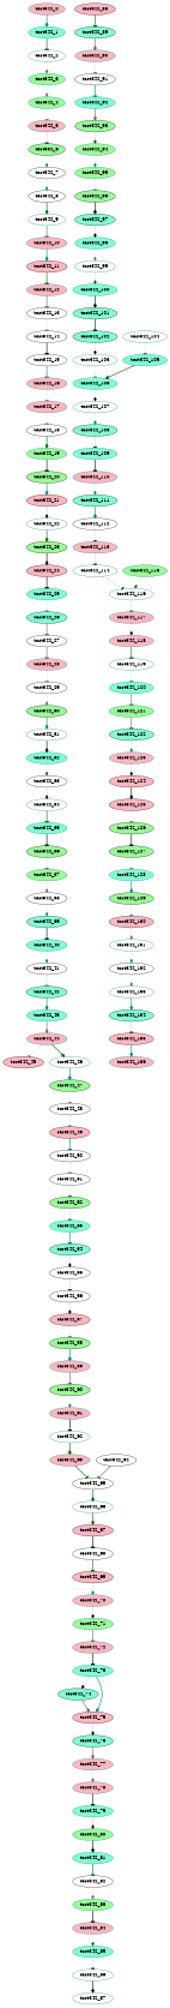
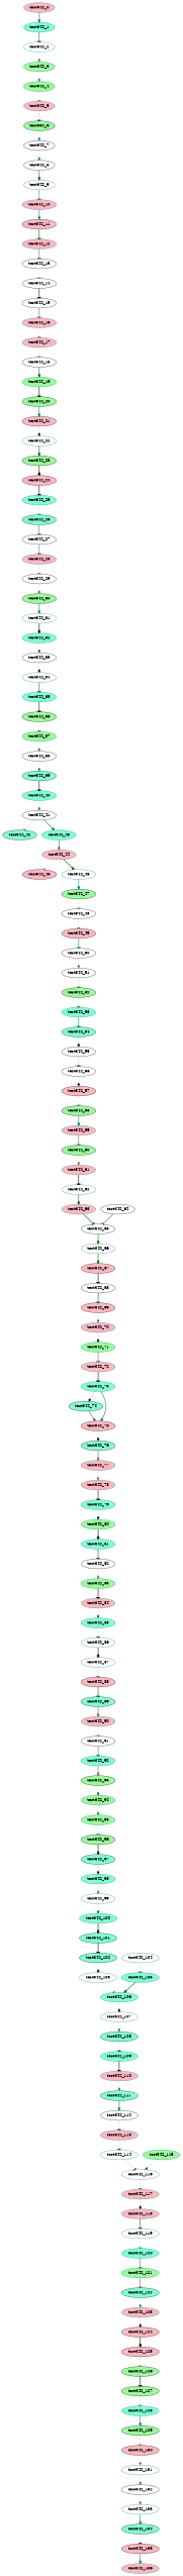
  digraph {
    node [color=teal fillcolor=white style=filled]
    edge [arrowhead=diamond color=black style=dotted]
    test342_0 [fillcolor=lightpink]
    test342_1 [fillcolor=aquamarine]
    test342_2
    test342_3 [fillcolor=palegreen]
    test342_4 [fillcolor=palegreen]
    test342_5 [fillcolor=lightpink]
    n7 [color=black fillcolor=palegreen label=test332_6]
    test342_7 [color=black]
    test342_8 [color=black]
    test342_9
    test342_10 [fillcolor=lightpink]
    test342_11 [color=black fillcolor=lightpink]
    test342_12 [fillcolor=lightpink]
    test342_13 [color=black]
    test342_14 [color=black]
    test342_15 [color=black]
    test342_16 [fillcolor=lightpink]
    test342_17 [fillcolor=lightpink]
    test342_18 [color=black]
    test342_19 [fillcolor=palegreen]
    test342_20 [color=black fillcolor=palegreen]
    test342_21 [color=black fillcolor=lightpink]
    test342_22
    test342_23 [color=black fillcolor=palegreen]
    test342_24 [color=black fillcolor=lightpink]
    test342_25 [fillcolor=aquamarine]
    test342_26 [color=black fillcolor=aquamarine]
    test342_27 [color=black]
    test342_28 [fillcolor=lightpink]
    test342_29 [color=black]
    test342_30 [color=black fillcolor=palegreen]
    test342_31
    test342_32 [fillcolor=aquamarine]
    test342_33 [color=black]
    test342_34
    test342_35 [fillcolor=aquamarine]
    test342_36 [color=black fillcolor=palegreen]
    test342_37 [fillcolor=palegreen]
    test342_38 [color=black]
    test342_39 [color=black fillcolor=aquamarine]
    test342_40 [fillcolor=aquamarine]
    test342_41 [color=black]
    test342_42 [color=black fillcolor=aquamarine]
    test342_43 [fillcolor=aquamarine]
    test342_44 [fillcolor=lightpink]
    test342_45 [color=black fillcolor=lightpink]
    test342_46
    test342_47 [color=black fillcolor=palegreen]
    test342_48 [color=black]
    test342_49 [color=black fillcolor=lightpink]
    test342_50 [color=black]
    test342_51 [color=black]
    test342_52 [color=black fillcolor=palegreen]
    test342_53 [fillcolor=aquamarine]
    test342_54 [color=black fillcolor=aquamarine]
    test342_55 [color=black]
    test342_56 [color=black]
    test342_57 [color=black fillcolor=lightpink]
    test342_58 [color=black fillcolor=palegreen]
    test342_59 [fillcolor=lightpink]
    test342_60 [color=black fillcolor=palegreen]
    test342_61 [fillcolor=lightpink]
    test342_62
    test342_63 [fillcolor=lightpink]
    test342_65 [color=black]
    test342_64 [color=black]
    test342_66
    test342_67 [color=black fillcolor=lightpink]
    test342_68 [color=black]
    test342_69 [color=black fillcolor=lightpink]
    test342_70 [fillcolor=lightpink]
    test342_71 [fillcolor=palegreen]
    test342_72 [fillcolor=lightpink]
    test342_73 [fillcolor=aquamarine]
    test342_74 [color=black fillcolor=aquamarine]
    test342_75 [color=black fillcolor=lightpink]
    test342_76 [color=black fillcolor=aquamarine]
    test342_77 [fillcolor=lightpink]
    test342_78 [fillcolor=lightpink]
    test342_79 [fillcolor=aquamarine]
    test342_80 [fillcolor=palegreen]
    test342_81 [fillcolor=aquamarine]
    test342_82 [color=black]
    test342_83 [fillcolor=palegreen]
    test342_84 [fillcolor=lightpink]
    test342_85 [fillcolor=aquamarine]
    test342_86
    test342_87
    test342_88 [color=black fillcolor=lightpink]
    test342_89 [color=black fillcolor=aquamarine]
    test342_90 [fillcolor=lightpink]
    test342_91 [color=black]
    test342_92 [fillcolor=aquamarine]
    test342_93 [color=black fillcolor=palegreen]
    test342_94 [fillcolor=palegreen]
    test342_95 [fillcolor=palegreen]
    test342_96 [color=black fillcolor=palegreen]
    test342_97 [color=black fillcolor=aquamarine]
    test342_98 [fillcolor=aquamarine]
    test342_99
    test342_100 [fillcolor=aquamarine]
    test342_101 [color=black fillcolor=aquamarine]
    test342_102 [color=black fillcolor=aquamarine]
    test342_103
    test342_106 [fillcolor=aquamarine]
    test342_105 [fillcolor=aquamarine]
    test342_104
    test342_107
    test342_108 [color=black fillcolor=aquamarine]
    test342_109 [fillcolor=aquamarine]
    test342_110 [fillcolor=lightpink]
    test342_111 [color=black fillcolor=aquamarine]
    test342_112 [color=black]
    test342_113 [fillcolor=lightpink]
    test342_114
    test342_116
    test342_115 [fillcolor=palegreen]
    test342_117 [fillcolor=lightpink]
    test342_118 [fillcolor=lightpink]
    test342_119
    test342_120 [fillcolor=aquamarine]
    test342_121 [fillcolor=palegreen]
    test342_122 [color=black fillcolor=aquamarine]
    test342_123 [fillcolor=lightpink]
    test342_124 [color=black fillcolor=lightpink]
    test342_125 [color=black fillcolor=lightpink]
    test342_126 [color=black fillcolor=palegreen]
    test342_127 [color=black fillcolor=palegreen]
    test342_128 [fillcolor=aquamarine]
    test342_129 [color=black fillcolor=palegreen]
    test342_130 [color=black fillcolor=lightpink]
    test342_131
    test342_132 [color=black]
    test342_133
    test342_134 [color=black fillcolor=aquamarine]
    test342_135 [color=black fillcolor=lightpink]
    test342_136 [fillcolor=lightpink]
    test342_0 -> test342_1 [color=teal style=bold]
    test342_1 -> test342_2 [arrowhead=tee color=darkgreen style=bold]
    test342_2 -> test342_3 [color=gray40]
    test342_3 -> test342_4 [color=gray40]
    test342_4 -> test342_5 [arrowhead=tee color=gray40]
    test342_5 -> n7 [arrowhead=tee]
    n7 -> test342_7 [color=teal]
    test342_7 -> test342_8 [color=teal]
    test342_8 -> test342_9 [color=darkgreen style=bold]
    test342_9 -> test342_10 [arrowhead=tee color=gray40 style=bold]
    test342_10 -> test342_11 [color=teal style=bold]
    test342_11 -> test342_12 [arrowhead=tee color=darkgreen style=bold]
    test342_12 -> test342_13 [arrowhead=tee color=gray40 style=bold]
    test342_13 -> test342_14 [arrowhead=tee color=gray40]
    test342_14 -> test342_15 [arrowhead=tee style=bold]
    test342_15 -> test342_16 [arrowhead=tee color=gray40 style=bold]
    test342_16 -> test342_17 [arrowhead=tee color=gray40]
    test342_17 -> test342_18 [arrowhead=tee color=gray40]
    test342_18 -> test342_19 [color=darkgreen style=bold]
    test342_19 -> test342_20 [arrowhead=tee style=bold]
    test342_20 -> test342_21 [color=teal style=bold]
    test342_21 -> test342_22
    test342_22 -> test342_23 [color=darkgreen style=bold]
    test342_23 -> test342_24 [style=bold]
    test342_24 -> test342_25 [arrowhead=tee style=bold]
    test342_25 -> test342_26 [arrowhead=tee color=teal]
    test342_26 -> test342_27 [arrowhead=tee color=gray40 style=bold]
    test342_27 -> test342_28 [arrowhead=tee color=gray40 style=bold]
    test342_28 -> test342_29 [arrowhead=tee color=gray40]
    test342_29 -> test342_30 [color=gray40]
    test342_30 -> test342_31 [color=teal style=bold]
    test342_31 -> test342_32 [style=bold]
    test342_32 -> test342_33 [color=darkgreen]
    test342_33 -> test342_34
    test342_34 -> test342_35 [arrowhead=tee color=darkgreen style=bold]
    test342_35 -> test342_36 [arrowhead=tee style=bold]
    test342_36 -> test342_37 [arrowhead=tee color=darkgreen]
    test342_37 -> test342_38 [color=gray40]
    test342_38 -> test342_39 [color=teal]
    test342_39 -> test342_40 [arrowhead=tee style=bold]
    test342_40 -> test342_41 [color=teal]
    test342_41 -> test342_42 [arrowhead=tee color=teal]
-   test342_42 -> test342_43 [color=teal style=bold]
+   test342_41 -> test342_43 [color=teal style=bold]
    test342_43 -> test342_44 [color=gray40 style=bold]
    test342_44 -> test342_45 [arrowhead=tee color=gray40]
    test342_44 -> test342_46 [color=darkgreen style=bold]
    test342_46 -> test342_47 [color=teal style=bold]
    test342_47 -> test342_48 [arrowhead=tee color=gray40]
    test342_48 -> test342_49 [arrowhead=tee color=teal]
    test342_49 -> test342_50 [arrowhead=tee color=teal style=bold]
-   test342_50 -> test342_51 [arrowhead=tee color=gray40]
+   test342_50 -> test342_51 [color=gray40]
    test342_51 -> test342_52 [arrowhead=tee color=darkgreen]
    test342_52 -> test342_53 [arrowhead=tee color=darkgreen]
    test342_53 -> test342_54 [arrowhead=tee color=teal style=bold]
    test342_54 -> test342_55
    test342_55 -> test342_56 [arrowhead=tee]
    test342_56 -> test342_57
    test342_57 -> test342_58 [arrowhead=tee color=gray40]
    test342_58 -> test342_59 [color=teal style=bold]
    test342_59 -> test342_60 [arrowhead=tee color=gray40 style=bold]
    test342_60 -> test342_61 [color=gray40]
    test342_61 -> test342_62 [arrowhead=tee style=bold]
    test342_62 -> test342_63 [color=darkgreen style=bold]
    test342_63 -> test342_65 [arrowhead=tee color=darkgreen style=bold]
    test342_65 -> test342_66 [color=darkgreen style=bold]
    test342_64 -> test342_65 [arrowhead=tee color=gray40 style=bold]
    test342_66 -> test342_67 [color=darkgreen style=bold]
    test342_67 -> test342_68 [arrowhead=tee style=bold]
    test342_68 -> test342_69 [arrowhead=tee color=darkgreen style=bold]
    test342_69 -> test342_70 [color=teal]
    test342_70 -> test342_71
    test342_71 -> test342_72 [arrowhead=tee color=gray40 style=bold]
    test342_72 -> test342_73 [arrowhead=tee style=bold]
    test342_73 -> test342_74
    test342_73 -> test342_75 [color=teal style=bold]
    test342_74 -> test342_75 [color=gray40 style=bold]
    test342_75 -> test342_76
    test342_76 -> test342_77 [color=gray40 style=bold]
    test342_77 -> test342_78 [color=gray40]
    test342_78 -> test342_79 [arrowhead=tee style=bold]
    test342_79 -> test342_80
    test342_80 -> test342_81 [style=bold]
    test342_81 -> test342_82 [arrowhead=tee color=darkgreen style=bold]
    test342_82 -> test342_83 [color=gray40]
    test342_83 -> test342_84 [arrowhead=tee style=bold]
    test342_84 -> test342_85 [color=darkgreen]
    test342_85 -> test342_86 [arrowhead=tee]
    test342_86 -> test342_87 [style=bold]
+   test342_87 -> test342_88 [arrowhead=tee color=darkgreen]
    test342_88 -> test342_89 [arrowhead=tee color=darkgreen style=bold]
    test342_89 -> test342_90 [color=gray40 style=bold]
    test342_90 -> test342_91 [arrowhead=tee color=teal]
    test342_91 -> test342_92 [arrowhead=tee color=teal style=bold]
    test342_92 -> test342_93 [color=gray40 style=bold]
    test342_93 -> test342_94 [color=darkgreen]
    test342_94 -> test342_95 [color=teal]
    test342_95 -> test342_96 [arrowhead=tee color=teal]
    test342_96 -> test342_97 [style=bold]
    test342_97 -> test342_98
    test342_98 -> test342_99 [color=gray40]
    test342_99 -> test342_100 [color=darkgreen]
    test342_100 -> test342_101 [style=bold]
    test342_101 -> test342_102 [arrowhead=tee style=bold]
    test342_102 -> test342_103
    test342_103 -> test342_106 [arrowhead=tee color=gray40]
    test342_106 -> test342_107
    test342_105 -> test342_106 [color=darkgreen style=bold]
    test342_104 -> test342_105 [arrowhead=tee color=darkgreen]
    test342_107 -> test342_108 [color=teal]
    test342_108 -> test342_109 [arrowhead=tee]
    test342_109 -> test342_110 [arrowhead=tee style=bold]
    test342_110 -> test342_111 [color=teal]
    test342_111 -> test342_112 [color=teal style=bold]
    test342_112 -> test342_113 [arrowhead=tee]
    test342_113 -> test342_114 [arrowhead=tee]
    test342_114 -> test342_116 [arrowhead=tee]
    test342_116 -> test342_117 [arrowhead=tee color=darkgreen]
    test342_115 -> test342_116 [color=darkgreen]
    test342_117 -> test342_118
    test342_118 -> test342_119 [arrowhead=tee color=darkgreen style=bold]
    test342_119 -> test342_120 [arrowhead=tee color=teal]
    test342_120 -> test342_121 [arrowhead=tee color=gray40 style=bold]
    test342_121 -> test342_122 [arrowhead=tee color=gray40 style=bold]
    test342_122 -> test342_123 [color=teal]
    test342_123 -> test342_124
    test342_124 -> test342_125 [style=bold]
    test342_125 -> test342_126 [arrowhead=tee color=gray40]
    test342_126 -> test342_127 [arrowhead=tee style=bold]
    test342_127 -> test342_128 [arrowhead=tee color=gray40]
    test342_128 -> test342_129 [color=teal style=bold]
    test342_129 -> test342_130 [arrowhead=tee color=teal]
    test342_130 -> test342_131 [color=gray40]
    test342_131 -> test342_132 [color=teal]
    test342_132 -> test342_133 [color=gray40]
    test342_133 -> test342_134 [color=teal style=bold]
    test342_134 -> test342_135 [arrowhead=tee]
    test342_135 -> test342_136 [color=teal style=bold]
  }
